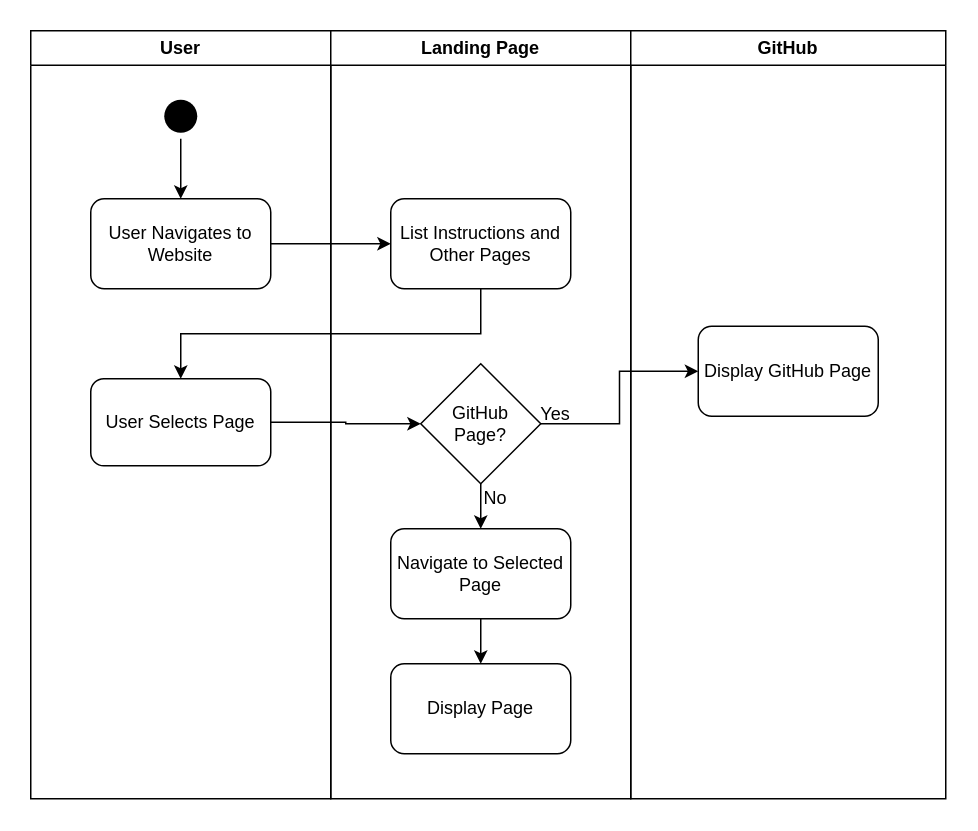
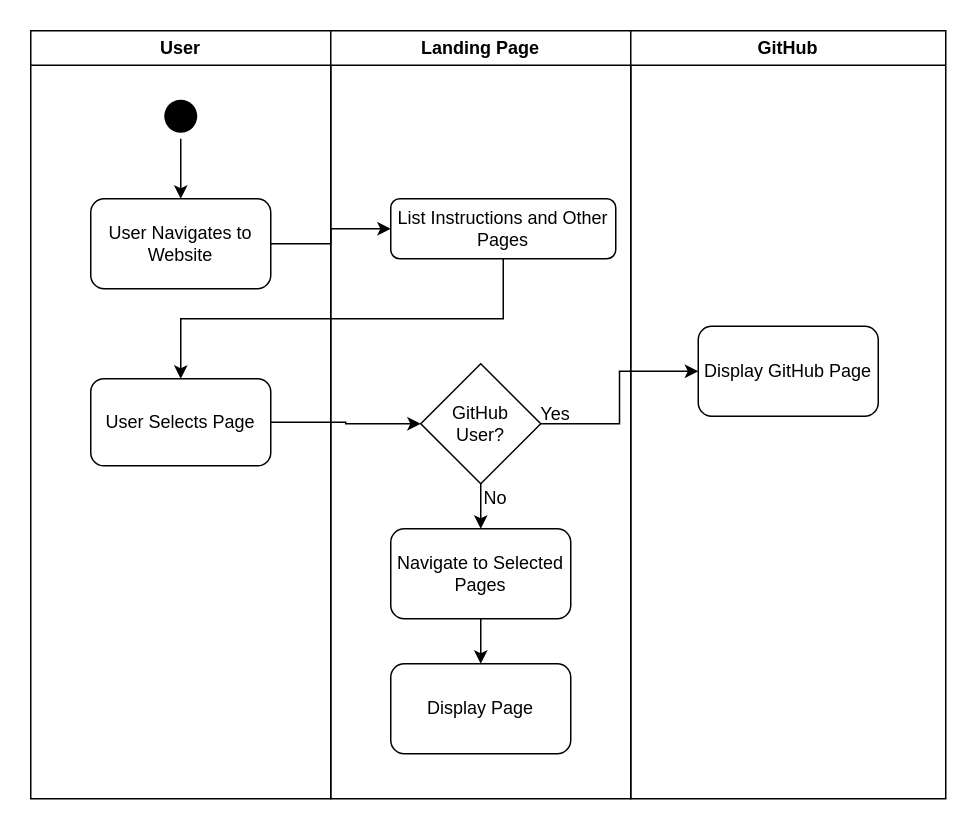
  <mxCell id="0" />
  <mxCell id="1" parent="0" />
  <mxCell id="2" value="User" style="swimlane;whiteSpace=wrap;startSize=23;" parent="1" vertex="1"><mxGeometry x="20" y="20" width="200" height="512" as="geometry" /></mxCell>
  <mxCell id="3" style="edgeStyle=orthogonalEdgeStyle;rounded=0;orthogonalLoop=1;jettySize=auto;html=1;" edge="1" parent="2" source="4" target="5"><mxGeometry relative="1" as="geometry" /></mxCell>
  <mxCell id="4" value="" style="ellipse;shape=startState;fillColor=#000000;strokeColor=none;" parent="2" vertex="1"><mxGeometry x="85" y="42" width="30" height="30" as="geometry" /></mxCell>
  <mxCell id="5" value="User Navigates to Website" style="rounded=1;whiteSpace=wrap;html=1;" vertex="1" parent="2"><mxGeometry x="40" y="112" width="120" height="60" as="geometry" /></mxCell>
  <mxCell id="6" value="&lt;div&gt;User Selects Page&lt;/div&gt;" style="rounded=1;whiteSpace=wrap;html=1;" vertex="1" parent="2"><mxGeometry x="40" y="232" width="120" height="58" as="geometry" /></mxCell>
  <mxCell id="7" value="Landing Page" style="swimlane;whiteSpace=wrap" parent="1" vertex="1"><mxGeometry x="220" y="20" width="200" height="512" as="geometry" /></mxCell>
- <mxCell id="8" value="&lt;div&gt;List Instructions and Other Pages&lt;/div&gt;" style="rounded=1;whiteSpace=wrap;html=1;" vertex="1" parent="7"><mxGeometry x="40" y="112" width="120" height="60" as="geometry" /></mxCell>
- <mxCell id="9" value="Navigate to Selected Page" style="rounded=1;whiteSpace=wrap;html=1;" vertex="1" parent="7"><mxGeometry x="40" y="332" width="120" height="60" as="geometry" /></mxCell>
+ <mxCell id="8" value="&lt;div&gt;List Instructions and Other Pages&lt;/div&gt;" style="rounded=1;whiteSpace=wrap;html=1;" vertex="1" parent="7"><mxGeometry x="40" y="112" width="150" height="40" as="geometry" /></mxCell>
+ <mxCell id="9" value="Navigate to Selected Pages" style="rounded=1;whiteSpace=wrap;html=1;" vertex="1" parent="7"><mxGeometry x="40" y="332" width="120" height="60" as="geometry" /></mxCell>
  <mxCell id="10" value="Display Page" style="rounded=1;whiteSpace=wrap;html=1;" vertex="1" parent="7"><mxGeometry x="40" y="422" width="120" height="60" as="geometry" /></mxCell>
  <mxCell id="11" style="edgeStyle=orthogonalEdgeStyle;rounded=0;orthogonalLoop=1;jettySize=auto;html=1;strokeWidth=1;" edge="1" parent="7" source="9" target="10"><mxGeometry relative="1" as="geometry"><mxPoint x="180" y="432" as="targetPoint" /></mxGeometry></mxCell>
  <mxCell id="12" style="edgeStyle=orthogonalEdgeStyle;rounded=0;orthogonalLoop=1;jettySize=auto;html=1;exitX=0.5;exitY=1;exitDx=0;exitDy=0;entryX=0.5;entryY=0;entryDx=0;entryDy=0;strokeWidth=1;" edge="1" parent="7" source="13" target="9"><mxGeometry relative="1" as="geometry" /></mxCell>
- <mxCell id="13" value="&lt;div&gt;GitHub&lt;/div&gt;&lt;div&gt;Page?&lt;br&gt;&lt;/div&gt;" style="rhombus;whiteSpace=wrap;html=1;strokeColor=#000000;strokeWidth=1;" vertex="1" parent="7"><mxGeometry x="60" y="222" width="80" height="80" as="geometry" /></mxCell>
+ <mxCell id="13" value="&lt;div&gt;GitHub&lt;/div&gt;&lt;div&gt;User?&lt;br&gt;&lt;/div&gt;" style="rhombus;whiteSpace=wrap;html=1;strokeColor=#000000;strokeWidth=1;" vertex="1" parent="7"><mxGeometry x="60" y="222" width="80" height="80" as="geometry" /></mxCell>
  <mxCell id="14" value="&lt;div&gt;Yes&lt;/div&gt;" style="text;html=1;strokeColor=none;fillColor=none;align=center;verticalAlign=middle;whiteSpace=wrap;rounded=0;" vertex="1" parent="7"><mxGeometry x="130" y="246" width="40" height="20" as="geometry" /></mxCell>
  <mxCell id="15" value="No" style="text;html=1;strokeColor=none;fillColor=none;align=center;verticalAlign=middle;whiteSpace=wrap;rounded=0;" vertex="1" parent="7"><mxGeometry x="90" y="302" width="40" height="20" as="geometry" /></mxCell>
  <mxCell id="16" style="edgeStyle=orthogonalEdgeStyle;rounded=0;orthogonalLoop=1;jettySize=auto;html=1;exitX=1;exitY=0.5;exitDx=0;exitDy=0;" edge="1" parent="1" source="5" target="8"><mxGeometry relative="1" as="geometry" /></mxCell>
  <mxCell id="17" style="edgeStyle=orthogonalEdgeStyle;rounded=0;orthogonalLoop=1;jettySize=auto;html=1;exitX=0.5;exitY=1;exitDx=0;exitDy=0;entryX=0.5;entryY=0;entryDx=0;entryDy=0;strokeWidth=1;" edge="1" parent="1" source="8" target="6"><mxGeometry relative="1" as="geometry" /></mxCell>
  <mxCell id="18" value="GitHub" style="swimlane;whiteSpace=wrap" vertex="1" parent="1"><mxGeometry x="420" y="20" width="210" height="512" as="geometry"><mxRectangle x="640" y="128" width="70" height="23" as="alternateBounds" /></mxGeometry></mxCell>
  <mxCell id="19" value="Display GitHub Page" style="rounded=1;whiteSpace=wrap;html=1;" vertex="1" parent="18"><mxGeometry x="45" y="197" width="120" height="60" as="geometry" /></mxCell>
  <mxCell id="20" style="edgeStyle=orthogonalEdgeStyle;rounded=0;orthogonalLoop=1;jettySize=auto;html=1;exitX=1;exitY=0.5;exitDx=0;exitDy=0;entryX=0;entryY=0.5;entryDx=0;entryDy=0;strokeWidth=1;" edge="1" parent="1" source="6" target="13"><mxGeometry relative="1" as="geometry" /></mxCell>
  <mxCell id="21" value="" style="edgeStyle=orthogonalEdgeStyle;rounded=0;orthogonalLoop=1;jettySize=auto;html=1;exitX=1;exitY=0.5;exitDx=0;exitDy=0;entryX=0;entryY=0.5;entryDx=0;entryDy=0;strokeWidth=1;" edge="1" parent="1" source="13" target="19"><mxGeometry relative="1" as="geometry" /></mxCell>
